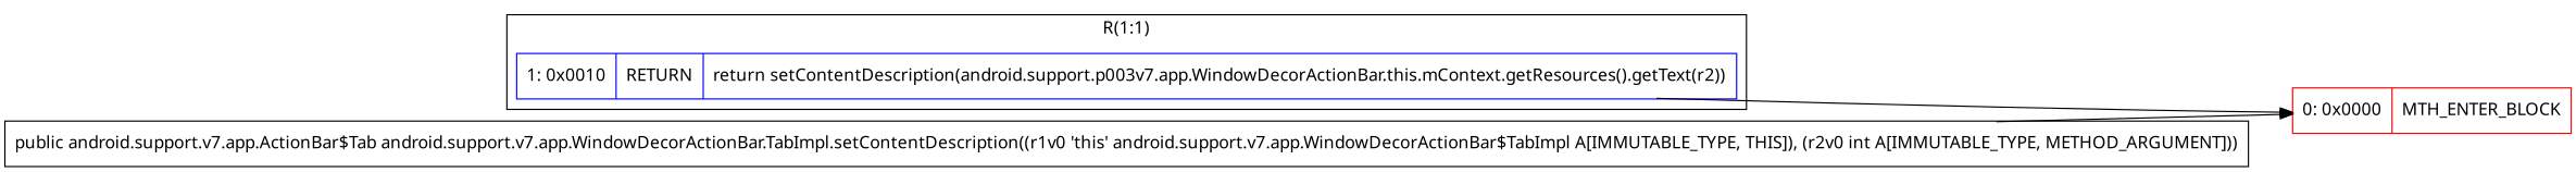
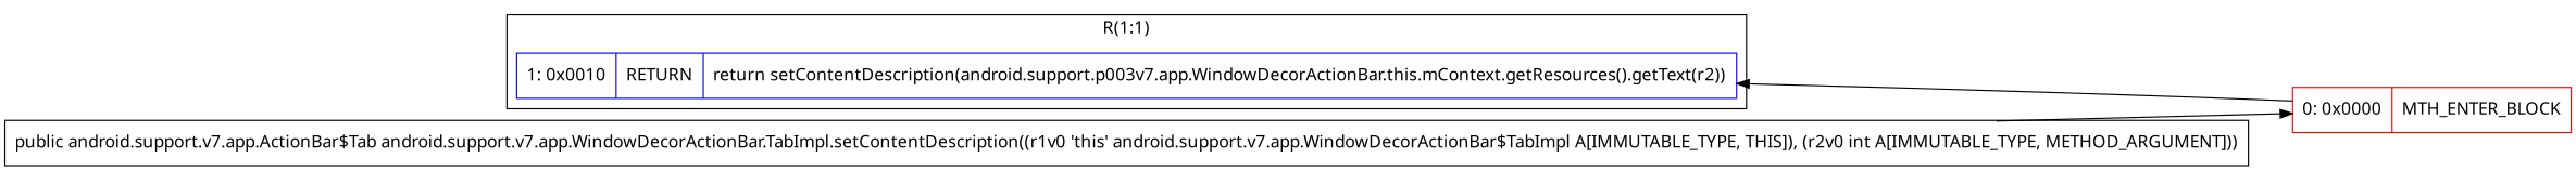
  digraph {
    rankdir=LR
    fontname="Noto Sans"
    node [shape=record fontname="Noto Sans"]
    edge [fontname="Noto Sans"]
    n1 [color=blue label="{1\:\ 0x0010|RETURN\l|return setContentDescription(android.support.p003v7.app.WindowDecorActionBar.this.mContext.getResources().getText(r2))\l}"]
    n2 [color=red label="{0\:\ 0x0000|MTH_ENTER_BLOCK\l}"]
    n3 [label="{public android.support.v7.app.ActionBar$Tab android.support.v7.app.WindowDecorActionBar.TabImpl.setContentDescription((r1v0 'this' android.support.v7.app.WindowDecorActionBar$TabImpl A[IMMUTABLE_TYPE, THIS]), (r2v0 int A[IMMUTABLE_TYPE, METHOD_ARGUMENT])) }"]
    subgraph cluster_1 {
      label="R(1:1)"
      n1
    }
-   n1 -> n2
+   n2 -> n1
    n3 -> n2
  }
